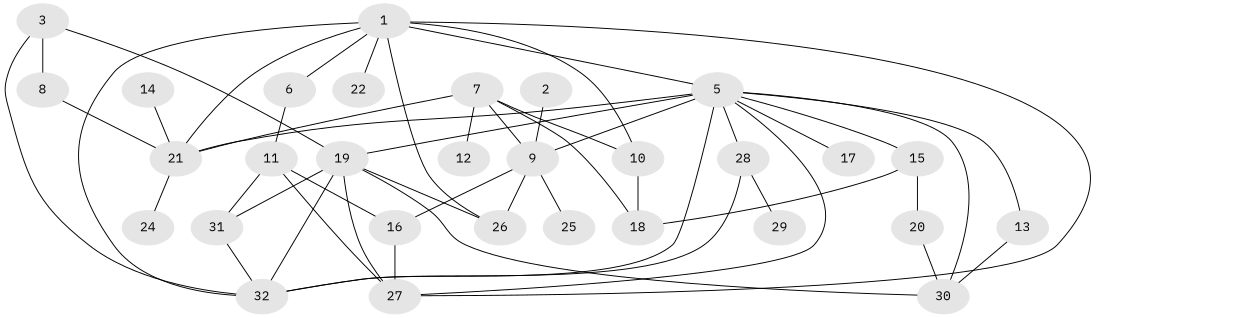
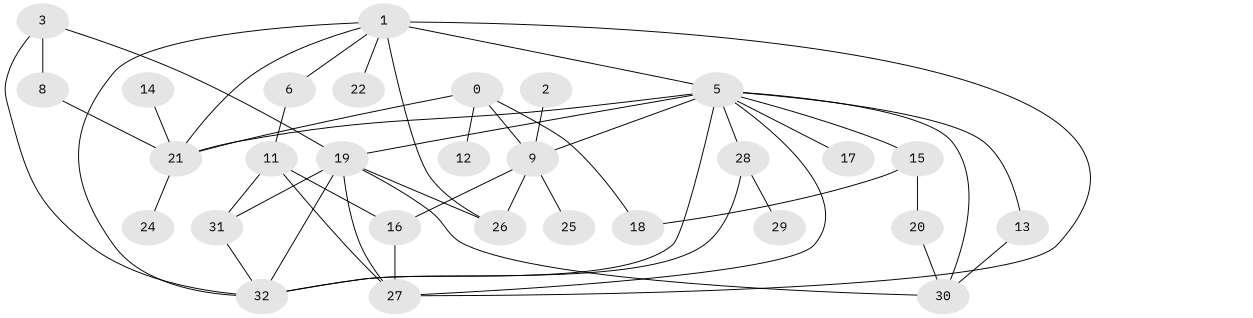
  graph {
    fontname="IBM Plex Mono"
    node [color=gray90 fontname="IBM Plex Mono" style=filled]
    edge [fontname="IBM Plex Mono" weight=1.0]
    1
    5
    6
-   10
    21
    22
    26
    27
    32
    9
    19
    13
    15
    17
    28
    30
    11
    18
    24
    2
    16
    25
    3
    8
    31
    20
    29
-   7
+   7 [label=0]
    12
    14
    1 -- 5
    1 -- 6
-   1 -- 10
    1 -- 21
    1 -- 22
    1 -- 26
    1 -- 27
    1 -- 32
    5 -- 21
    5 -- 27
    5 -- 32
    5 -- 9 [weight=2.0]
    5 -- 19
    5 -- 13
    5 -- 15
    5 -- 17
    5 -- 28
    5 -- 30
    6 -- 11
-   10 -- 18
    21 -- 24
    9 -- 26
    9 -- 16
    9 -- 25
    19 -- 26
    19 -- 27
    19 -- 32
    19 -- 30
    19 -- 31
    13 -- 30
    15 -- 18
    15 -- 20
    28 -- 32
    28 -- 29
    11 -- 27
    11 -- 16
    11 -- 31
    2 -- 9
    16 -- 27
    3 -- 32
    3 -- 19
    3 -- 8
    8 -- 21
    31 -- 32
    20 -- 30
-   7 -- 10
    7 -- 21
    7 -- 9
    7 -- 18
    7 -- 12
    14 -- 21
  }
